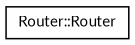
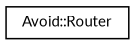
  digraph {
    rankdir=LR
    fontname=Lato
-   n1 [color=black fillcolor=white fontname=Lato fontsize=10 height=0.2 label="Router::Router" shape=record style=filled width=0.4]
+   n1 [color=black fillcolor=white fontname=Lato fontsize=10 height=0.2 label="Avoid::Router" shape=record style=filled width=0.4]
  }
